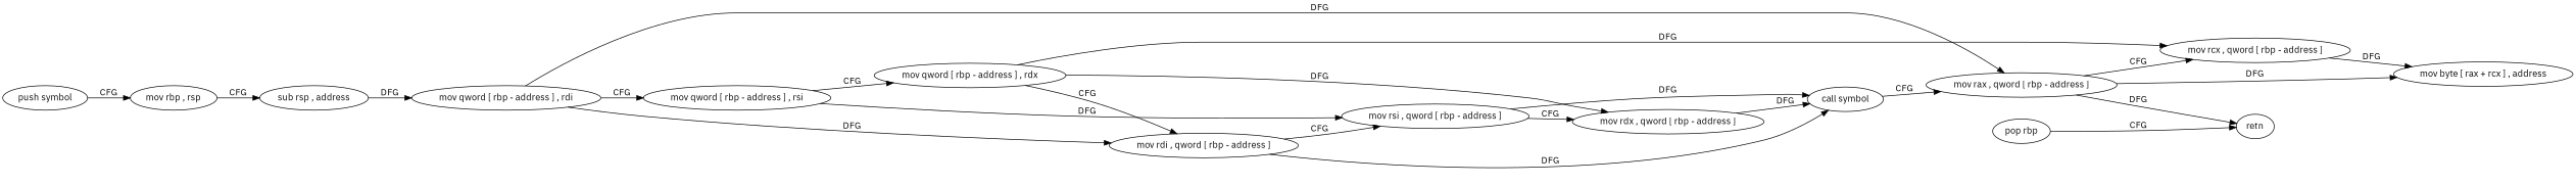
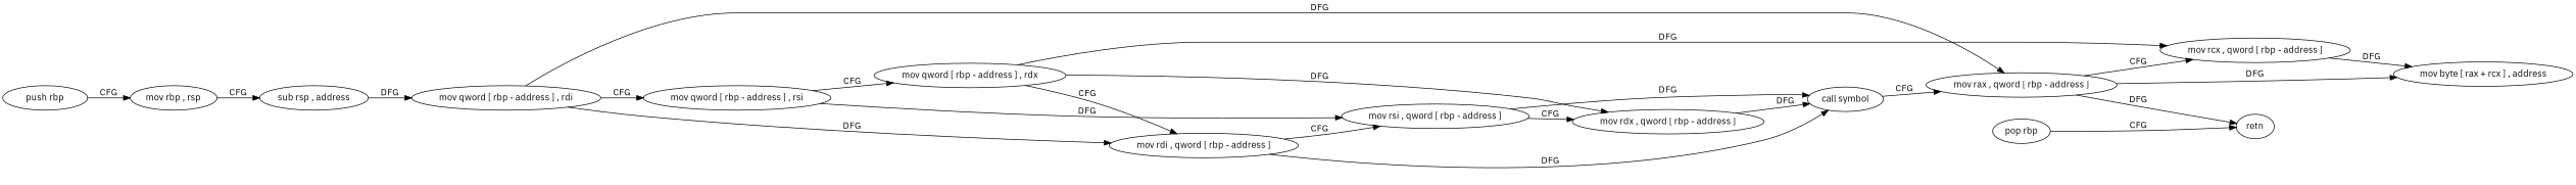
  digraph {
    fontname="IBM Plex Sans"
    rankdir=LR
    node [fontname="IBM Plex Sans"]
    edge [fontname="IBM Plex Sans"]
-   n1 [label="push symbol"]
+   n1 [label="push rbp"]
    n2 [label="mov rbp , rsp"]
    n3 [label="sub rsp , address"]
    n4 [label="mov qword [ rbp - address ] , rdi"]
    n5 [label="mov qword [ rbp - address ] , rsi"]
    n6 [label="mov rdi , qword [ rbp - address ]"]
    n7 [label="mov rax , qword [ rbp - address ]"]
    n8 [label="mov qword [ rbp - address ] , rdx"]
    n9 [label="mov rsi , qword [ rbp - address ]"]
    n10 [label="call symbol"]
    n11 [label="mov rcx , qword [ rbp - address ]"]
    n12 [label="mov byte [ rax + rcx ] , address"]
    n13 [label=retn]
    n14 [label="mov rdx , qword [ rbp - address ]"]
    n15 [label="pop rbp"]
    n1 -> n2 [label=CFG]
    n2 -> n3 [label=CFG]
    n3 -> n4 [label=DFG]
    n4 -> n5 [label=CFG]
    n4 -> n6 [label=DFG]
    n4 -> n7 [label=DFG]
    n5 -> n8 [label=CFG]
    n5 -> n9 [label=DFG]
    n6 -> n9 [label=CFG]
    n6 -> n10 [label=DFG]
    n7 -> n11 [label=CFG]
    n7 -> n12 [label=DFG]
    n7 -> n13 [label=DFG]
    n8 -> n6 [label=CFG]
    n8 -> n11 [label=DFG]
    n8 -> n14 [label=DFG]
    n9 -> n10 [label=DFG]
    n9 -> n14 [label=CFG]
    n10 -> n7 [label=CFG]
    n11 -> n12 [label=DFG]
    n14 -> n10 [label=DFG]
    n15 -> n13 [label=CFG]
  }
